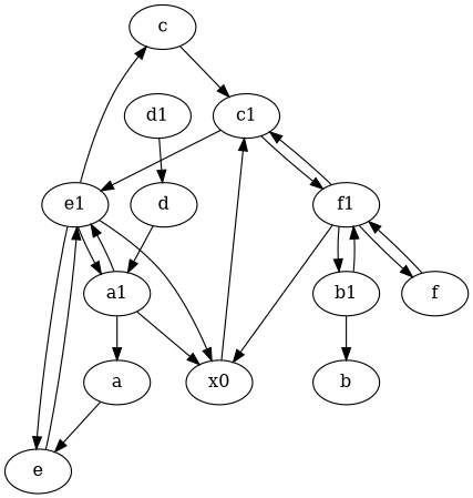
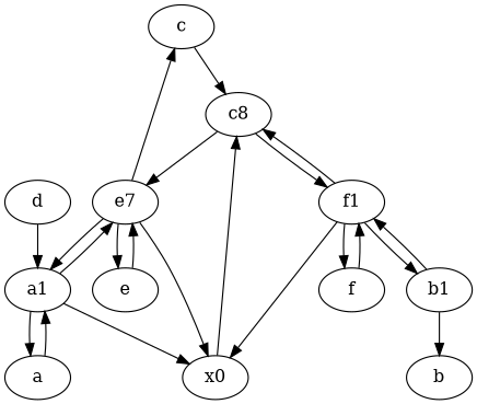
  digraph {
    c
-   c1
-   e1
+   c1 [label=c8]
+   e1 [label=e7]
    f1
    d
    a1
-   d1
    a
    x0
    b1
    b
    e
    f
    c -> c1
    c1 -> e1
    c1 -> f1
    e1 -> c
    e1 -> a1
    e1 -> x0
    e1 -> e
    f1 -> c1
    f1 -> x0
    f1 -> b1
    f1 -> f
    d -> a1
    a1 -> e1
    a1 -> a
    a1 -> x0
-   d1 -> d
-   a -> e
+   a -> a1
    x0 -> c1
    b1 -> f1
    b1 -> b
    e -> e1
    f -> f1
  }
